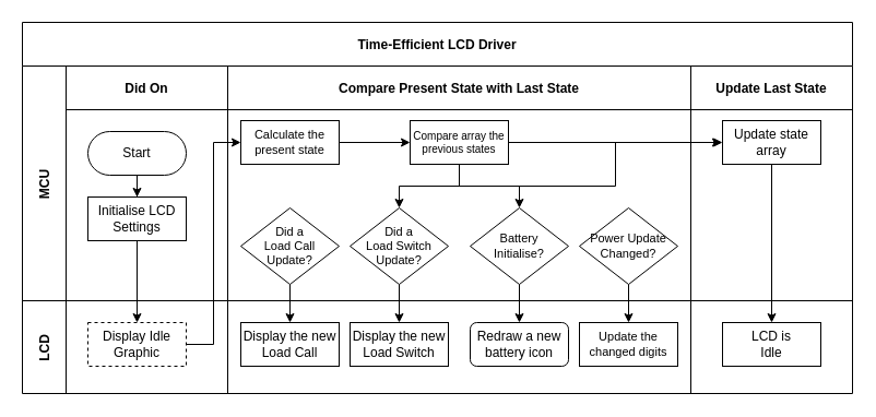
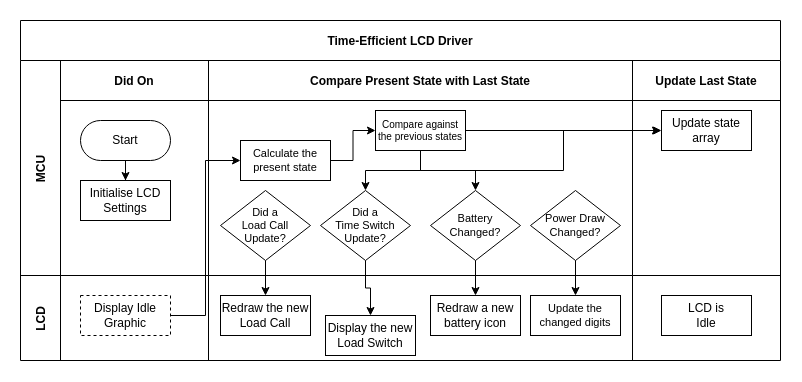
  <mxCell id="0" />
  <mxCell id="1" parent="0" />
  <mxCell id="2" value="Time-Efficient LCD Driver" style="shape=table;childLayout=tableLayout;startSize=40;collapsible=0;recursiveResize=0;expand=0;fillColor=none;fontStyle=1" parent="1" vertex="1"><mxGeometry x="20" y="20" width="760" height="340" as="geometry" /></mxCell>
- <mxCell id="3" value="" style="edgeStyle=orthogonalEdgeStyle;rounded=0;orthogonalLoop=1;jettySize=auto;html=1;" parent="2" source="8" target="25" edge="1"><mxGeometry relative="1" as="geometry" /></mxCell>
  <mxCell id="4" value="MCU" style="shape=tableRow;horizontal=0;swimlaneHead=0;swimlaneBody=0;top=0;left=0;bottom=0;right=0;fillColor=none;points=[[0,0.5],[1,0.5]];portConstraint=eastwest;startSize=40;collapsible=0;recursiveResize=0;expand=0;fontStyle=1;" parent="2" vertex="1"><mxGeometry y="40" width="760" height="215" as="geometry" /></mxCell>
  <mxCell id="5" value="Did On" style="swimlane;swimlaneHead=0;swimlaneBody=0;connectable=0;fillColor=none;startSize=40;collapsible=0;recursiveResize=0;expand=0;fontStyle=1;" parent="4" vertex="1"><mxGeometry x="40" width="148" height="215" as="geometry"><mxRectangle width="148" height="215" as="alternateBounds" /></mxGeometry></mxCell>
  <mxCell id="6" style="edgeStyle=orthogonalEdgeStyle;rounded=0;orthogonalLoop=1;jettySize=auto;html=1;" parent="5" source="7" target="8" edge="1"><mxGeometry relative="1" as="geometry" /></mxCell>
  <mxCell id="7" value="Start" style="rounded=1;whiteSpace=wrap;html=1;arcSize=50;" parent="5" vertex="1"><mxGeometry x="20" y="60" width="90" height="40" as="geometry" /></mxCell>
  <mxCell id="8" value="&lt;div&gt;Initialise LCD&lt;/div&gt;&lt;div&gt;Settings&lt;br&gt;&lt;/div&gt;" style="rounded=0;whiteSpace=wrap;html=1;" parent="5" vertex="1"><mxGeometry x="20" y="120" width="90" height="40" as="geometry" /></mxCell>
  <mxCell id="9" value="Compare Present State with Last State" style="swimlane;swimlaneHead=0;swimlaneBody=0;connectable=0;fillColor=none;startSize=40;collapsible=0;recursiveResize=0;expand=0;fontStyle=1;" parent="4" vertex="1"><mxGeometry x="188" width="424" height="215" as="geometry"><mxRectangle width="424" height="215" as="alternateBounds" /></mxGeometry></mxCell>
  <mxCell id="10" style="edgeStyle=orthogonalEdgeStyle;rounded=0;orthogonalLoop=1;jettySize=auto;html=1;exitX=0.5;exitY=1;exitDx=0;exitDy=0;" edge="1" parent="9" source="14" target="22"><mxGeometry relative="1" as="geometry" /></mxCell>
  <mxCell id="11" style="edgeStyle=orthogonalEdgeStyle;rounded=0;orthogonalLoop=1;jettySize=auto;html=1;exitX=0.5;exitY=1;exitDx=0;exitDy=0;entryX=0.5;entryY=0;entryDx=0;entryDy=0;" edge="1" parent="9" source="14" target="16"><mxGeometry relative="1" as="geometry" /></mxCell>
  <mxCell id="12" style="edgeStyle=orthogonalEdgeStyle;rounded=0;orthogonalLoop=1;jettySize=auto;html=1;exitX=0.5;exitY=1;exitDx=0;exitDy=0;entryX=0.5;entryY=0;entryDx=0;entryDy=0;" edge="1" parent="9" source="14" target="17"><mxGeometry relative="1" as="geometry" /></mxCell>
  <mxCell id="13" style="edgeStyle=orthogonalEdgeStyle;rounded=0;orthogonalLoop=1;jettySize=auto;html=1;" edge="1" parent="9" source="14"><mxGeometry relative="1" as="geometry"><mxPoint x="452" y="70" as="targetPoint" /></mxGeometry></mxCell>
- <mxCell id="14" value="&lt;div style=&quot;font-size: 10px;&quot;&gt;&lt;font style=&quot;font-size: 10px;&quot;&gt;Compare array the previous states&lt;br&gt;&lt;/font&gt;&lt;/div&gt;" style="rounded=0;whiteSpace=wrap;html=1;" parent="9" vertex="1"><mxGeometry x="167" y="50" width="90" height="40" as="geometry" /></mxCell>
+ <mxCell id="14" value="&lt;div style=&quot;font-size: 10px;&quot;&gt;&lt;font style=&quot;font-size: 10px;&quot;&gt;Compare against the previous states&lt;br&gt;&lt;/font&gt;&lt;/div&gt;" style="rounded=0;whiteSpace=wrap;html=1;" parent="9" vertex="1"><mxGeometry x="167" y="50" width="90" height="40" as="geometry" /></mxCell>
  <mxCell id="15" value="&lt;div style=&quot;font-size: 11px;&quot;&gt;&lt;font style=&quot;font-size: 11px;&quot;&gt;Did a&lt;/font&gt;&lt;/div&gt;&lt;div style=&quot;font-size: 11px;&quot;&gt;&lt;font style=&quot;font-size: 11px;&quot;&gt;Load Call&lt;/font&gt;&lt;/div&gt;&lt;div style=&quot;font-size: 11px;&quot;&gt;&lt;font style=&quot;font-size: 11px;&quot;&gt;&lt;font style=&quot;font-size: 11px;&quot;&gt;Update?&lt;/font&gt;&lt;br&gt;&lt;/font&gt;&lt;/div&gt;" style="rhombus;whiteSpace=wrap;html=1;" vertex="1" parent="9"><mxGeometry x="12" y="130" width="90" height="70" as="geometry" /></mxCell>
- <mxCell id="16" value="&lt;div style=&quot;font-size: 11px;&quot;&gt;&lt;font style=&quot;font-size: 11px;&quot;&gt;Did a&lt;/font&gt;&lt;/div&gt;&lt;div style=&quot;font-size: 11px;&quot;&gt;&lt;font style=&quot;font-size: 11px;&quot;&gt;Load Switch&lt;br&gt;&lt;/font&gt;&lt;/div&gt;&lt;div style=&quot;font-size: 11px;&quot;&gt;&lt;font style=&quot;font-size: 11px;&quot;&gt;&lt;font style=&quot;font-size: 11px;&quot;&gt;Update?&lt;/font&gt;&lt;br&gt;&lt;/font&gt;&lt;/div&gt;" style="rhombus;whiteSpace=wrap;html=1;" vertex="1" parent="9"><mxGeometry x="112" y="130" width="90" height="70" as="geometry" /></mxCell>
- <mxCell id="17" value="&lt;div style=&quot;font-size: 11px;&quot;&gt;&lt;font style=&quot;font-size: 11px;&quot;&gt;Battery&lt;/font&gt;&lt;/div&gt;&lt;div style=&quot;font-size: 11px;&quot;&gt;&lt;font style=&quot;font-size: 11px;&quot;&gt;Initialise?&lt;br&gt;&lt;/font&gt;&lt;/div&gt;" style="rhombus;whiteSpace=wrap;html=1;" vertex="1" parent="9"><mxGeometry x="222" y="130" width="90" height="70" as="geometry" /></mxCell>
- <mxCell id="18" value="&lt;div style=&quot;font-size: 11px;&quot;&gt;&lt;font style=&quot;font-size: 11px;&quot;&gt;Power Update&lt;/font&gt;&lt;/div&gt;&lt;div style=&quot;font-size: 11px;&quot;&gt;&lt;font style=&quot;font-size: 11px;&quot;&gt;&lt;font style=&quot;font-size: 11px;&quot;&gt;Changed?&lt;/font&gt;&lt;br&gt;&lt;/font&gt;&lt;/div&gt;" style="rhombus;whiteSpace=wrap;html=1;" vertex="1" parent="9"><mxGeometry x="322" y="130" width="90" height="70" as="geometry" /></mxCell>
+ <mxCell id="16" value="&lt;div style=&quot;font-size: 11px;&quot;&gt;&lt;font style=&quot;font-size: 11px;&quot;&gt;Did a&lt;/font&gt;&lt;/div&gt;&lt;div style=&quot;font-size: 11px;&quot;&gt;&lt;font style=&quot;font-size: 11px;&quot;&gt;Time Switch&lt;br&gt;&lt;/font&gt;&lt;/div&gt;&lt;div style=&quot;font-size: 11px;&quot;&gt;&lt;font style=&quot;font-size: 11px;&quot;&gt;&lt;font style=&quot;font-size: 11px;&quot;&gt;Update?&lt;/font&gt;&lt;br&gt;&lt;/font&gt;&lt;/div&gt;" style="rhombus;whiteSpace=wrap;html=1;" vertex="1" parent="9"><mxGeometry x="112" y="130" width="90" height="70" as="geometry" /></mxCell>
+ <mxCell id="17" value="&lt;div style=&quot;font-size: 11px;&quot;&gt;&lt;font style=&quot;font-size: 11px;&quot;&gt;Battery&lt;/font&gt;&lt;/div&gt;&lt;div style=&quot;font-size: 11px;&quot;&gt;&lt;font style=&quot;font-size: 11px;&quot;&gt;Changed?&lt;br&gt;&lt;/font&gt;&lt;/div&gt;" style="rhombus;whiteSpace=wrap;html=1;" vertex="1" parent="9"><mxGeometry x="222" y="130" width="90" height="70" as="geometry" /></mxCell>
+ <mxCell id="18" value="&lt;div style=&quot;font-size: 11px;&quot;&gt;&lt;font style=&quot;font-size: 11px;&quot;&gt;Power Draw&lt;/font&gt;&lt;/div&gt;&lt;div style=&quot;font-size: 11px;&quot;&gt;&lt;font style=&quot;font-size: 11px;&quot;&gt;&lt;font style=&quot;font-size: 11px;&quot;&gt;Changed?&lt;/font&gt;&lt;br&gt;&lt;/font&gt;&lt;/div&gt;" style="rhombus;whiteSpace=wrap;html=1;" vertex="1" parent="9"><mxGeometry x="322" y="130" width="90" height="70" as="geometry" /></mxCell>
  <mxCell id="19" style="edgeStyle=orthogonalEdgeStyle;rounded=0;orthogonalLoop=1;jettySize=auto;html=1;entryX=0;entryY=0.5;entryDx=0;entryDy=0;" edge="1" parent="9" source="20" target="14"><mxGeometry relative="1" as="geometry" /></mxCell>
- <mxCell id="20" value="&lt;div style=&quot;font-size: 11px;&quot;&gt;&lt;font style=&quot;font-size: 11px;&quot;&gt;Calculate the&lt;/font&gt;&lt;/div&gt;&lt;div style=&quot;font-size: 11px;&quot;&gt;&lt;font style=&quot;font-size: 11px;&quot;&gt;&lt;font style=&quot;font-size: 11px;&quot;&gt;present state&lt;/font&gt;&lt;br&gt;&lt;/font&gt;&lt;/div&gt;" style="rounded=0;whiteSpace=wrap;html=1;" vertex="1" parent="9"><mxGeometry x="12" y="50" width="90" height="40" as="geometry" /></mxCell>
+ <mxCell id="20" value="&lt;div style=&quot;font-size: 11px;&quot;&gt;&lt;font style=&quot;font-size: 11px;&quot;&gt;Calculate the&lt;/font&gt;&lt;/div&gt;&lt;div style=&quot;font-size: 11px;&quot;&gt;&lt;font style=&quot;font-size: 11px;&quot;&gt;&lt;font style=&quot;font-size: 11px;&quot;&gt;present state&lt;/font&gt;&lt;br&gt;&lt;/font&gt;&lt;/div&gt;" style="rounded=0;whiteSpace=wrap;html=1;" vertex="1" parent="9"><mxGeometry x="32" y="80" width="90" height="40" as="geometry" /></mxCell>
  <mxCell id="21" value="Update Last State" style="swimlane;swimlaneHead=0;swimlaneBody=0;connectable=0;fillColor=none;startSize=40;collapsible=0;recursiveResize=0;expand=0;fontStyle=1;" parent="4" vertex="1"><mxGeometry x="612" width="148" height="215" as="geometry"><mxRectangle width="148" height="215" as="alternateBounds" /></mxGeometry></mxCell>
  <mxCell id="22" value="&lt;div&gt;Update state&lt;/div&gt;&lt;div&gt;array&lt;br&gt;&lt;/div&gt;" style="rounded=0;whiteSpace=wrap;html=1;" parent="21" vertex="1"><mxGeometry x="29" y="50" width="90" height="40" as="geometry" /></mxCell>
  <mxCell id="23" value="LCD" style="shape=tableRow;horizontal=0;swimlaneHead=0;swimlaneBody=0;top=0;left=0;bottom=0;right=0;fillColor=none;points=[[0,0.5],[1,0.5]];portConstraint=eastwest;startSize=40;collapsible=0;recursiveResize=0;expand=0;fontStyle=1;" parent="2" vertex="1"><mxGeometry y="255" width="760" height="85" as="geometry" /></mxCell>
  <mxCell id="24" value="" style="swimlane;swimlaneHead=0;swimlaneBody=0;connectable=0;fillColor=none;startSize=0;collapsible=0;recursiveResize=0;expand=0;fontStyle=1;" parent="23" vertex="1"><mxGeometry x="40" width="148" height="85" as="geometry"><mxRectangle width="148" height="85" as="alternateBounds" /></mxGeometry></mxCell>
  <mxCell id="25" value="&lt;div&gt;Display Idle&lt;/div&gt;&lt;div&gt;Graphic&lt;br&gt;&lt;/div&gt;" style="rounded=0;whiteSpace=wrap;html=1;dashed=1;" parent="24" vertex="1"><mxGeometry x="20" y="20" width="90" height="40" as="geometry" /></mxCell>
  <mxCell id="26" value="" style="swimlane;swimlaneHead=0;swimlaneBody=0;connectable=0;fillColor=none;startSize=0;collapsible=0;recursiveResize=0;expand=0;fontStyle=1;" parent="23" vertex="1"><mxGeometry x="188" width="424" height="85" as="geometry"><mxRectangle width="424" height="85" as="alternateBounds" /></mxGeometry></mxCell>
- <mxCell id="27" value="&lt;div&gt;Display the new&lt;/div&gt;&lt;div&gt;Load Call&lt;br&gt;&lt;/div&gt;" style="rounded=0;whiteSpace=wrap;html=1;" vertex="1" parent="26"><mxGeometry x="12" y="20" width="90" height="40" as="geometry" /></mxCell>
- <mxCell id="28" value="&lt;div&gt;Display the new&lt;/div&gt;&lt;div&gt;Load Switch&lt;br&gt;&lt;/div&gt;" style="rounded=0;whiteSpace=wrap;html=1;" vertex="1" parent="26"><mxGeometry x="112" y="20" width="90" height="40" as="geometry" /></mxCell>
- <mxCell id="29" value="&lt;div&gt;Redraw a new&lt;/div&gt;&lt;div&gt;battery icon&lt;br&gt;&lt;/div&gt;" style="whiteSpace=wrap;html=1;rounded=1;" vertex="1" parent="26"><mxGeometry x="222" y="20" width="90" height="40" as="geometry" /></mxCell>
+ <mxCell id="27" value="&lt;div&gt;Redraw the new&lt;/div&gt;&lt;div&gt;Load Call&lt;br&gt;&lt;/div&gt;" style="rounded=0;whiteSpace=wrap;html=1;" vertex="1" parent="26"><mxGeometry x="12" y="20" width="90" height="40" as="geometry" /></mxCell>
+ <mxCell id="28" value="&lt;div&gt;Display the new&lt;/div&gt;&lt;div&gt;Load Switch&lt;br&gt;&lt;/div&gt;" style="rounded=0;whiteSpace=wrap;html=1;" vertex="1" parent="26"><mxGeometry x="117" y="40" width="90" height="40" as="geometry" /></mxCell>
+ <mxCell id="29" value="&lt;div&gt;Redraw a new&lt;/div&gt;&lt;div&gt;battery icon&lt;br&gt;&lt;/div&gt;" style="rounded=0;whiteSpace=wrap;html=1;" vertex="1" parent="26"><mxGeometry x="222" y="20" width="90" height="40" as="geometry" /></mxCell>
  <mxCell id="30" value="&lt;div style=&quot;font-size: 11px;&quot;&gt;&lt;font style=&quot;font-size: 11px;&quot;&gt;Update the&lt;/font&gt;&lt;/div&gt;&lt;div style=&quot;font-size: 11px;&quot;&gt;&lt;font style=&quot;font-size: 11px;&quot;&gt;&lt;font style=&quot;font-size: 11px;&quot;&gt;changed digits&lt;/font&gt;&lt;br&gt;&lt;/font&gt;&lt;/div&gt;" style="rounded=0;whiteSpace=wrap;html=1;" vertex="1" parent="26"><mxGeometry x="322" y="20" width="90" height="40" as="geometry" /></mxCell>
  <mxCell id="31" value="" style="swimlane;swimlaneHead=0;swimlaneBody=0;connectable=0;fillColor=none;startSize=0;collapsible=0;recursiveResize=0;expand=0;fontStyle=1;" parent="23" vertex="1"><mxGeometry x="612" width="148" height="85" as="geometry"><mxRectangle width="148" height="85" as="alternateBounds" /></mxGeometry></mxCell>
  <mxCell id="32" value="&lt;div&gt;LCD is&lt;/div&gt;&lt;div&gt;Idle&lt;br&gt;&lt;/div&gt;" style="whiteSpace=wrap;html=1;arcSize=50;rounded=0;" parent="31" vertex="1"><mxGeometry x="29" y="20" width="90" height="40" as="geometry" /></mxCell>
  <mxCell id="33" style="edgeStyle=orthogonalEdgeStyle;rounded=0;orthogonalLoop=1;jettySize=auto;html=1;exitX=0.5;exitY=1;exitDx=0;exitDy=0;entryX=0.5;entryY=0;entryDx=0;entryDy=0;" edge="1" parent="2" source="15" target="27"><mxGeometry relative="1" as="geometry"><mxPoint x="245" y="265" as="targetPoint" /></mxGeometry></mxCell>
  <mxCell id="34" style="edgeStyle=orthogonalEdgeStyle;rounded=0;orthogonalLoop=1;jettySize=auto;html=1;entryX=0;entryY=0.5;entryDx=0;entryDy=0;" edge="1" parent="2" source="25" target="20"><mxGeometry relative="1" as="geometry" /></mxCell>
  <mxCell id="35" style="edgeStyle=orthogonalEdgeStyle;rounded=0;orthogonalLoop=1;jettySize=auto;html=1;entryX=0.5;entryY=0;entryDx=0;entryDy=0;" edge="1" parent="2" source="16" target="28"><mxGeometry relative="1" as="geometry" /></mxCell>
  <mxCell id="36" style="edgeStyle=orthogonalEdgeStyle;rounded=0;orthogonalLoop=1;jettySize=auto;html=1;entryX=0.5;entryY=0;entryDx=0;entryDy=0;" edge="1" parent="2" source="17" target="29"><mxGeometry relative="1" as="geometry" /></mxCell>
  <mxCell id="37" style="edgeStyle=orthogonalEdgeStyle;rounded=0;orthogonalLoop=1;jettySize=auto;html=1;entryX=0.5;entryY=0;entryDx=0;entryDy=0;" edge="1" parent="2" source="18" target="30"><mxGeometry relative="1" as="geometry" /></mxCell>
- <mxCell id="38" style="edgeStyle=orthogonalEdgeStyle;rounded=0;orthogonalLoop=1;jettySize=auto;html=1;" parent="2" source="22" target="32" edge="1"><mxGeometry relative="1" as="geometry" /></mxCell>
